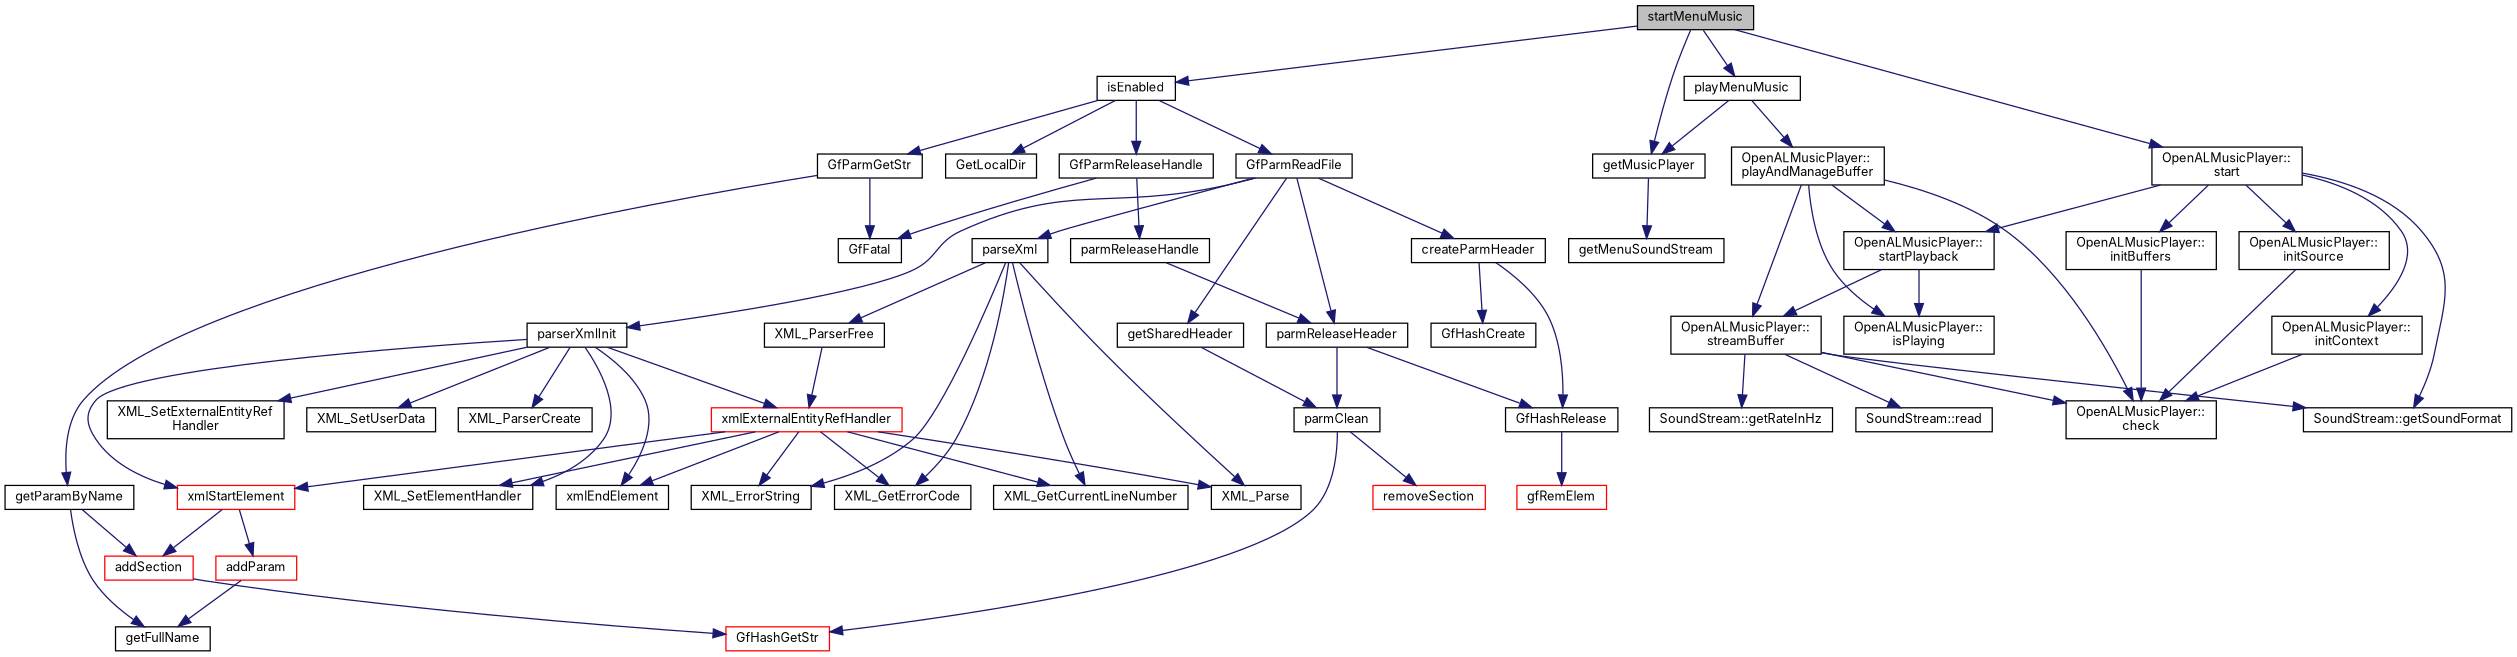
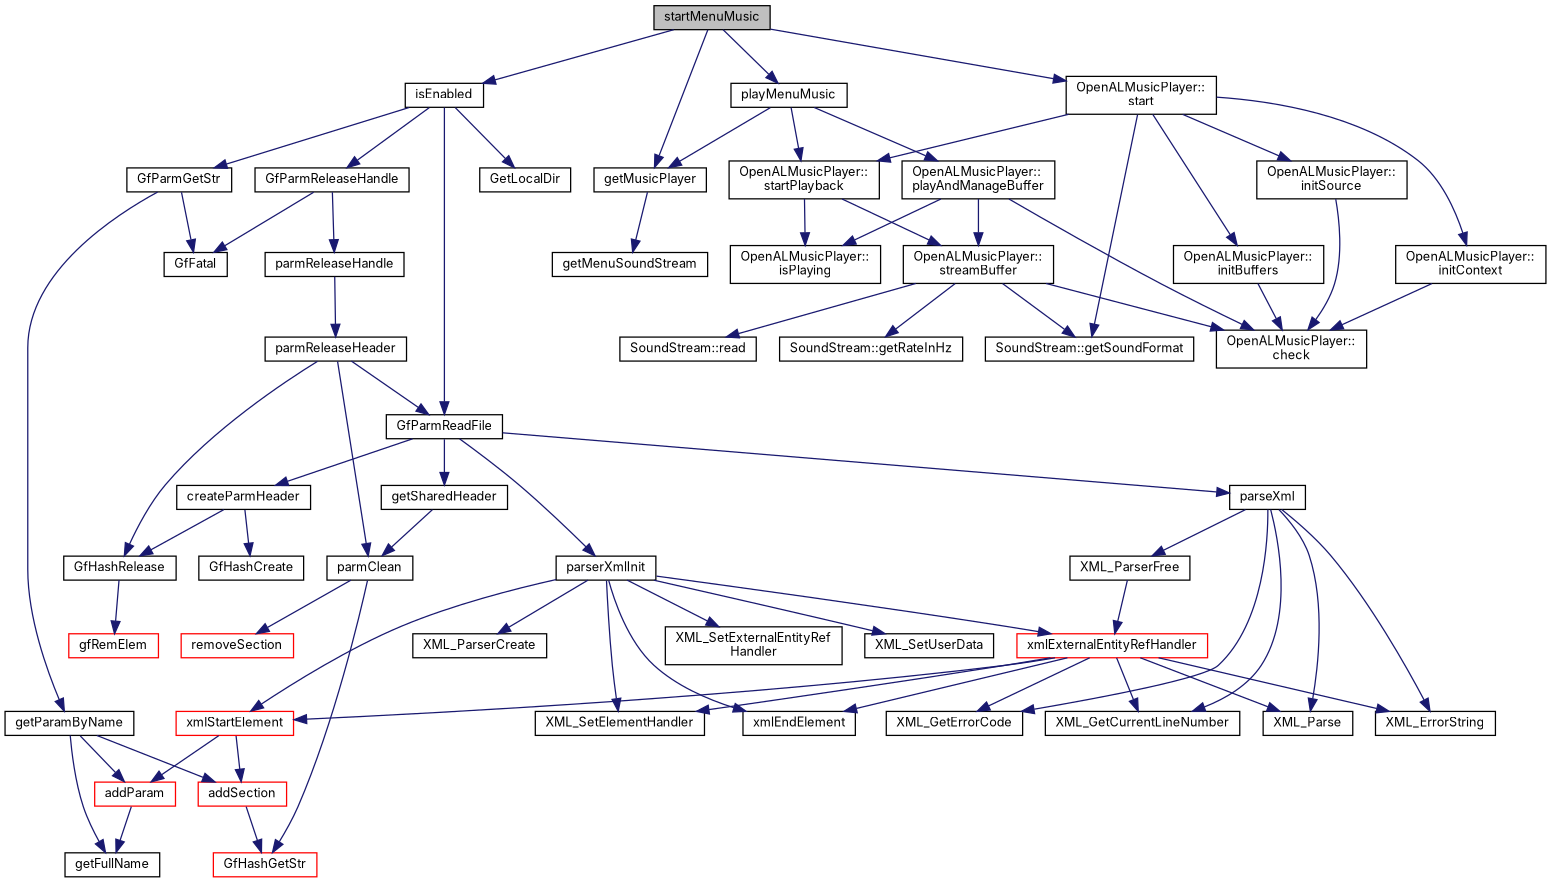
  digraph {
    fontname=Inter
    rankdir=TB
    node [color=black fillcolor=white fontname=Inter fontsize=10 shape=record style=filled]
    edge [color=midnightblue fontname=Inter fontsize=10 labelfontname=Helvetica labelfontsize=10 style=solid]
    n1 [fillcolor=grey75 fontcolor=black height=0.2 label=startMenuMusic width=0.4]
    n2 [height=0.2 label=isEnabled width=0.4]
    n3 [height=0.2 label=getMusicPlayer width=0.4]
    n4 [height=0.2 label="OpenALMusicPlayer::\lstart" width=0.4]
    n5 [height=0.2 label=playMenuMusic width=0.4]
    n6 [height=0.2 label=GetLocalDir width=0.4]
    n7 [height=0.2 label=GfParmReadFile width=0.4]
    n8 [height=0.2 label=GfParmGetStr width=0.4]
    n9 [height=0.2 label=GfParmReleaseHandle width=0.4]
    n10 [height=0.2 label=getMenuSoundStream width=0.4]
    n11 [height=0.2 label="SoundStream::getSoundFormat" width=0.4]
    n12 [height=0.2 label="OpenALMusicPlayer::\linitContext" width=0.4]
    n13 [height=0.2 label="OpenALMusicPlayer::\linitBuffers" width=0.4]
    n14 [height=0.2 label="OpenALMusicPlayer::\linitSource" width=0.4]
    n15 [height=0.2 label="OpenALMusicPlayer::\lstartPlayback" width=0.4]
    n16 [height=0.2 label="OpenALMusicPlayer::\lplayAndManageBuffer" width=0.4]
    n17 [height=0.2 label=getSharedHeader width=0.4]
    n18 [height=0.2 label=createParmHeader width=0.4]
    n19 [height=0.2 label=parserXmlInit width=0.4]
    n20 [height=0.2 label=parseXml width=0.4]
    n21 [height=0.2 label=parmReleaseHeader width=0.4]
    n22 [height=0.2 label=GfFatal width=0.4]
    n23 [height=0.2 label=getParamByName width=0.4]
    n24 [height=0.2 label=parmReleaseHandle width=0.4]
    n25 [height=0.2 label=parmClean width=0.4]
    n26 [height=0.2 label=GfHashCreate width=0.4]
    n27 [height=0.2 label=GfHashRelease width=0.4]
    n28 [height=0.2 label=XML_ParserCreate width=0.4]
    n29 [height=0.2 label=XML_SetElementHandler width=0.4]
    n30 [color=red height=0.2 label=xmlStartElement width=0.4]
    n31 [height=0.2 label=xmlEndElement width=0.4]
    n32 [height=0.2 label="XML_SetExternalEntityRef\lHandler" width=0.4]
    n33 [color=red height=0.2 label=xmlExternalEntityRefHandler width=0.4]
    n34 [height=0.2 label=XML_SetUserData width=0.4]
    n35 [height=0.2 label=XML_Parse width=0.4]
    n36 [height=0.2 label=XML_ErrorString width=0.4]
    n37 [height=0.2 label=XML_GetErrorCode width=0.4]
    n38 [height=0.2 label=XML_GetCurrentLineNumber width=0.4]
    n39 [height=0.2 label=XML_ParserFree width=0.4]
    n40 [color=red height=0.2 label=removeSection width=0.4]
    n41 [color=red height=0.2 label=GfHashGetStr width=0.4]
    n42 [color=red height=0.2 label=gfRemElem width=0.4]
    n43 [color=red height=0.2 label=addSection width=0.4]
    n44 [color=red height=0.2 label=addParam width=0.4]
    n45 [height=0.2 label=getFullName width=0.4]
    n46 [height=0.2 label="OpenALMusicPlayer::\lcheck" width=0.4]
    n47 [height=0.2 label="OpenALMusicPlayer::\lisPlaying" width=0.4]
    n48 [height=0.2 label="OpenALMusicPlayer::\lstreamBuffer" width=0.4]
    n49 [height=0.2 label="SoundStream::read" width=0.4]
    n50 [height=0.2 label="SoundStream::getRateInHz" width=0.4]
    n1 -> n2
    n1 -> n3
    n1 -> n4
    n1 -> n5
    n2 -> n6
    n2 -> n7
    n2 -> n8
    n2 -> n9
    n3 -> n10
    n4 -> n11
    n4 -> n12
    n4 -> n13
    n4 -> n14
    n4 -> n15
    n5 -> n3
    n5 -> n16
    n7 -> n17
    n7 -> n18
    n7 -> n19
    n7 -> n20
-   n7 -> n21
+   n21 -> n7
    n8 -> n22
    n8 -> n23
    n9 -> n22
    n9 -> n24
    n12 -> n46
    n13 -> n46
    n14 -> n46
    n15 -> n47
    n15 -> n48
-   n16 -> n15
+   n5 -> n15
    n16 -> n46
    n16 -> n47
    n16 -> n48
    n17 -> n25
    n18 -> n26
    n18 -> n27
    n19 -> n28
    n19 -> n29
    n19 -> n30
    n19 -> n31
    n19 -> n32
    n19 -> n33
    n19 -> n34
    n20 -> n35
    n20 -> n36
    n20 -> n37
    n20 -> n38
    n20 -> n39
    n21 -> n25
    n21 -> n27
    n23 -> n43
+   n23 -> n44
    n23 -> n45
    n24 -> n21
    n25 -> n40
    n25 -> n41
    n27 -> n42
    n30 -> n43
    n30 -> n44
    n33 -> n29
    n33 -> n30
    n33 -> n31
    n33 -> n35
    n33 -> n36
    n33 -> n37
    n33 -> n38
    n39 -> n33
    n43 -> n41
    n44 -> n45
    n48 -> n11
    n48 -> n46
    n48 -> n49
    n48 -> n50
  }
